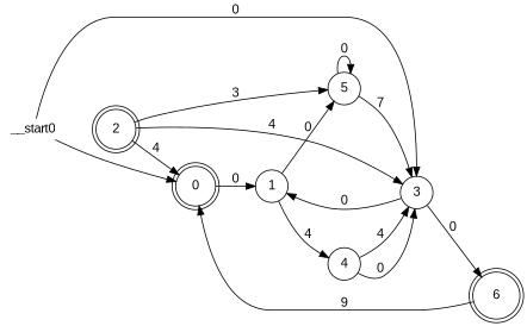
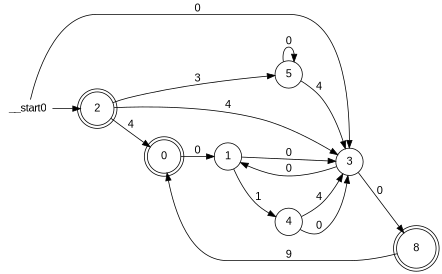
  digraph {
    fontname="Liberation Sans"
    rankdir=LR
    node [fontname="Liberation Sans" shape=circle]
    edge [fontname="Liberation Sans"]
    n1 [label=0 shape=doublecircle]
    n2 [label=1]
    n3 [label=3]
    n4 [label=4]
    n5 [label=2 shape=doublecircle]
    n6 [label=5]
-   n7 [label=6 shape=doublecircle]
+   n7 [label=8 shape=doublecircle]
    __start0 [height=0 shape=none width=0]
    n1 -> n2 [label=0]
-   n2 -> n6 [label=0]
-   n2 -> n4 [label=4]
+   n2 -> n3 [label=0]
+   n2 -> n4 [label=1]
    n3 -> n2 [label=0]
    n3 -> n7 [label=0]
    n4 -> n3 [label=0]
    n4 -> n3 [label=4]
    n5 -> n1 [label=4]
    n5 -> n3 [label=4]
    n5 -> n6 [label=3]
-   n6 -> n3 [label=7]
+   n6 -> n3 [label=4]
    n6 -> n6 [label=0]
    n7 -> n1 [label=9]
-   __start0 -> n1
+   __start0 -> n5
    __start0 -> n3 [label=0]
  }
